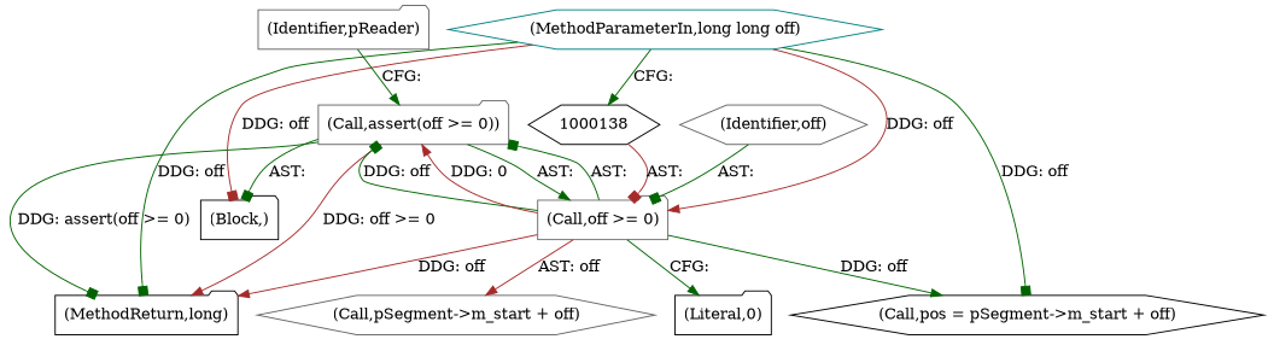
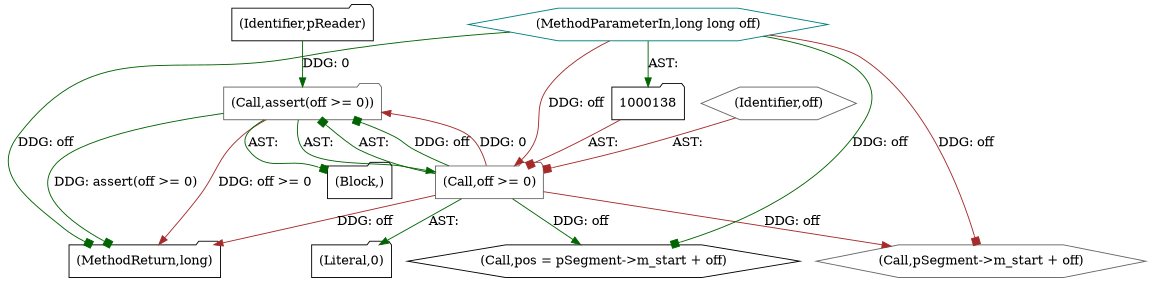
  digraph {
    node [color=black shape=folder]
    edge [arrowhead=normal color=darkgreen]
    n1 [color=gray40 label="(Call,assert(off >= 0))"]
    n2 [color=gray40 label="(Call,off >= 0)"]
    n3 [label="(MethodReturn,long)"]
    n4 [label="(Block,)"]
    n5 [label="(Call,pos = pSegment->m_start + off)" shape=hexagon]
    n6 [color=gray40 label="(Call,pSegment->m_start + off)" shape=hexagon]
    n7 [label="(Literal,0)"]
    n8 [color=teal label="(MethodParameterIn,long long off)" shape=hexagon]
-   1000138 [shape=hexagon]
-   n10 [color=gray40 label="(Identifier,pReader)"]
+   1000138
+   n10 [label="(Identifier,pReader)"]
    n11 [color=gray40 label="(Identifier,off)" shape=hexagon]
    n1 -> n2 [label="AST: "]
    n1 -> n3 [arrowhead=box label="DDG: assert(off >= 0)"]
    n1 -> n3 [color=brown label="DDG: off >= 0"]
    n1 -> n4 [arrowhead=box label="AST: "]
    n2 -> n1 [arrowhead=box label="AST: "]
    n2 -> n1 [arrowhead=box label="DDG: off"]
    n2 -> n1 [color=brown label="DDG: 0"]
    n2 -> n3 [color=brown label="DDG: off"]
    n2 -> n5 [label="DDG: off"]
-   n2 -> n6 [color=brown label="AST: off"]
-   n2 -> n7 [label="CFG: "]
+   n2 -> n6 [color=brown label="DDG: off"]
+   n2 -> n7 [label="AST: "]
    n8 -> n2 [color=brown label="DDG: off"]
    n8 -> n3 [arrowhead=box label="DDG: off"]
    n8 -> n5 [arrowhead=box label="DDG: off"]
-   n8 -> n4 [arrowhead=box color=brown label="DDG: off"]
-   n8 -> 1000138 [label="CFG: "]
+   n8 -> n6 [arrowhead=box color=brown label="DDG: off"]
+   n8 -> 1000138 [label="AST: "]
    1000138 -> n2 [arrowhead=box color=brown label="AST: "]
-   n10 -> n1 [label="CFG: "]
-   n11 -> n2 [arrowhead=box label="AST: "]
+   n10 -> n1 [label="DDG: 0"]
+   n11 -> n2 [arrowhead=box color=brown label="AST: "]
  }
